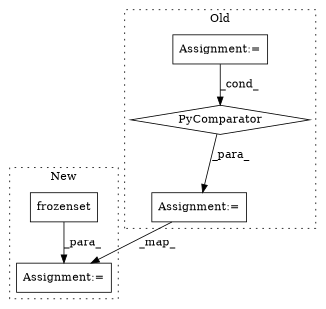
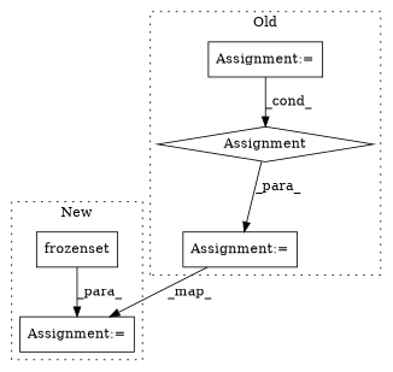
  digraph {
    node [a=7 l=21 s=666 shape=box]
-   n1 [a=113 label=PyComparator shape=diamond]
+   n1 [a=113 label=Assignment shape=diamond]
    n2 [label="Assignment:="]
    n3 [l=1 label="Assignment:=" s=567]
    n4 [a=32 l="10,1" label=frozenset s="543,583"]
    n5 [l=1 label="Assignment:=" s=542]
    subgraph cluster_1 {
      label=Old
      style=dotted
      n1
      n2
      n3
    }
    subgraph cluster_2 {
      label=New
      style=dotted
      n4
      n5
    }
    n1 -> n3 [label=_para_]
    n2 -> n1 [label=_cond_]
    n3 -> n5 [label=_map_]
    n4 -> n5 [label=_para_]
  }
